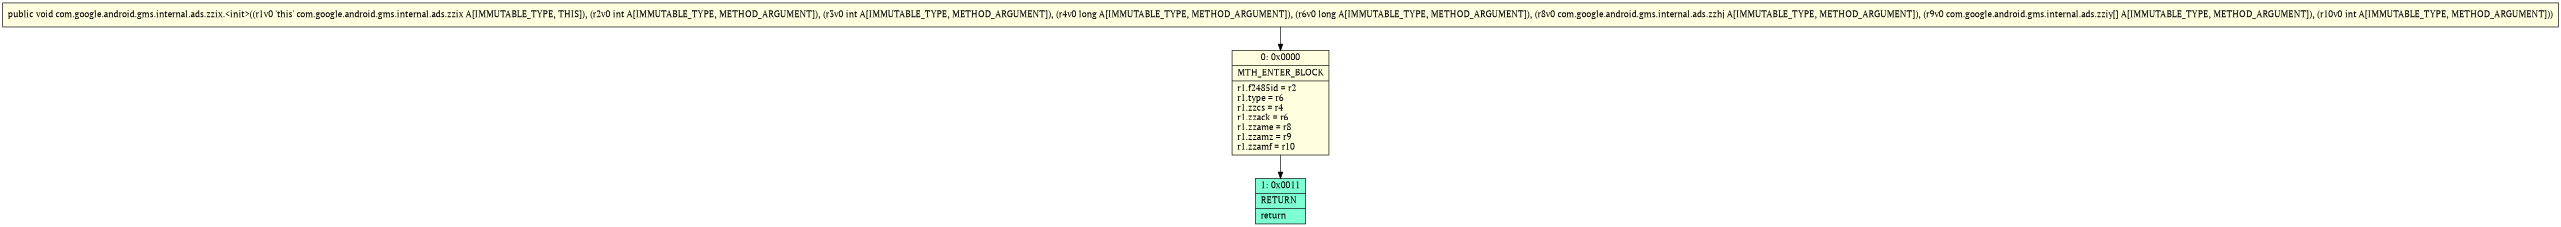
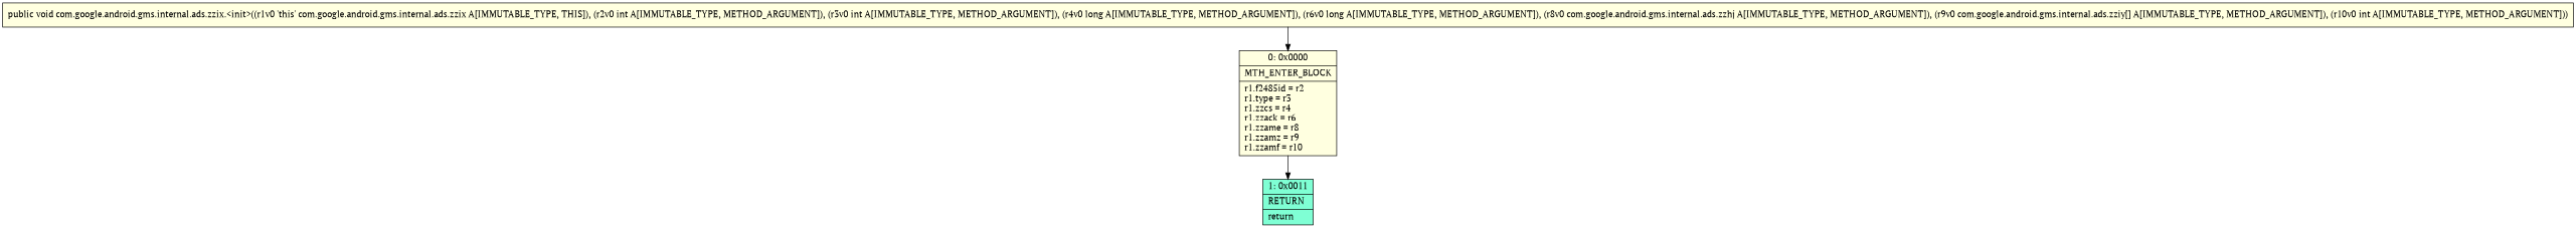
  digraph {
    fontname="PT Serif"
    node [shape=record style=filled fillcolor=lightyellow fontname="PT Serif"]
    edge [arrowhead=normal fontname="PT Serif"]
-   n1 [label="{0\:\ 0x0000|MTH_ENTER_BLOCK\l|r1.f2485id = r2\lr1.type = r6\lr1.zzcs = r4\lr1.zzack = r6\lr1.zzame = r8\lr1.zzamz = r9\lr1.zzamf = r10\l}"]
+   n1 [label="{0\:\ 0x0000|MTH_ENTER_BLOCK\l|r1.f2485id = r2\lr1.type = r3\lr1.zzcs = r4\lr1.zzack = r6\lr1.zzame = r8\lr1.zzamz = r9\lr1.zzamf = r10\l}"]
    n2 [label="{1\:\ 0x0011|RETURN\l|return\l}" fillcolor=aquamarine]
    n3 [label="{public void com.google.android.gms.internal.ads.zzix.\<init\>((r1v0 'this' com.google.android.gms.internal.ads.zzix A[IMMUTABLE_TYPE, THIS]), (r2v0 int A[IMMUTABLE_TYPE, METHOD_ARGUMENT]), (r3v0 int A[IMMUTABLE_TYPE, METHOD_ARGUMENT]), (r4v0 long A[IMMUTABLE_TYPE, METHOD_ARGUMENT]), (r6v0 long A[IMMUTABLE_TYPE, METHOD_ARGUMENT]), (r8v0 com.google.android.gms.internal.ads.zzhj A[IMMUTABLE_TYPE, METHOD_ARGUMENT]), (r9v0 com.google.android.gms.internal.ads.zziy[] A[IMMUTABLE_TYPE, METHOD_ARGUMENT]), (r10v0 int A[IMMUTABLE_TYPE, METHOD_ARGUMENT])) }"]
    n1 -> n2
    n3 -> n1
  }
